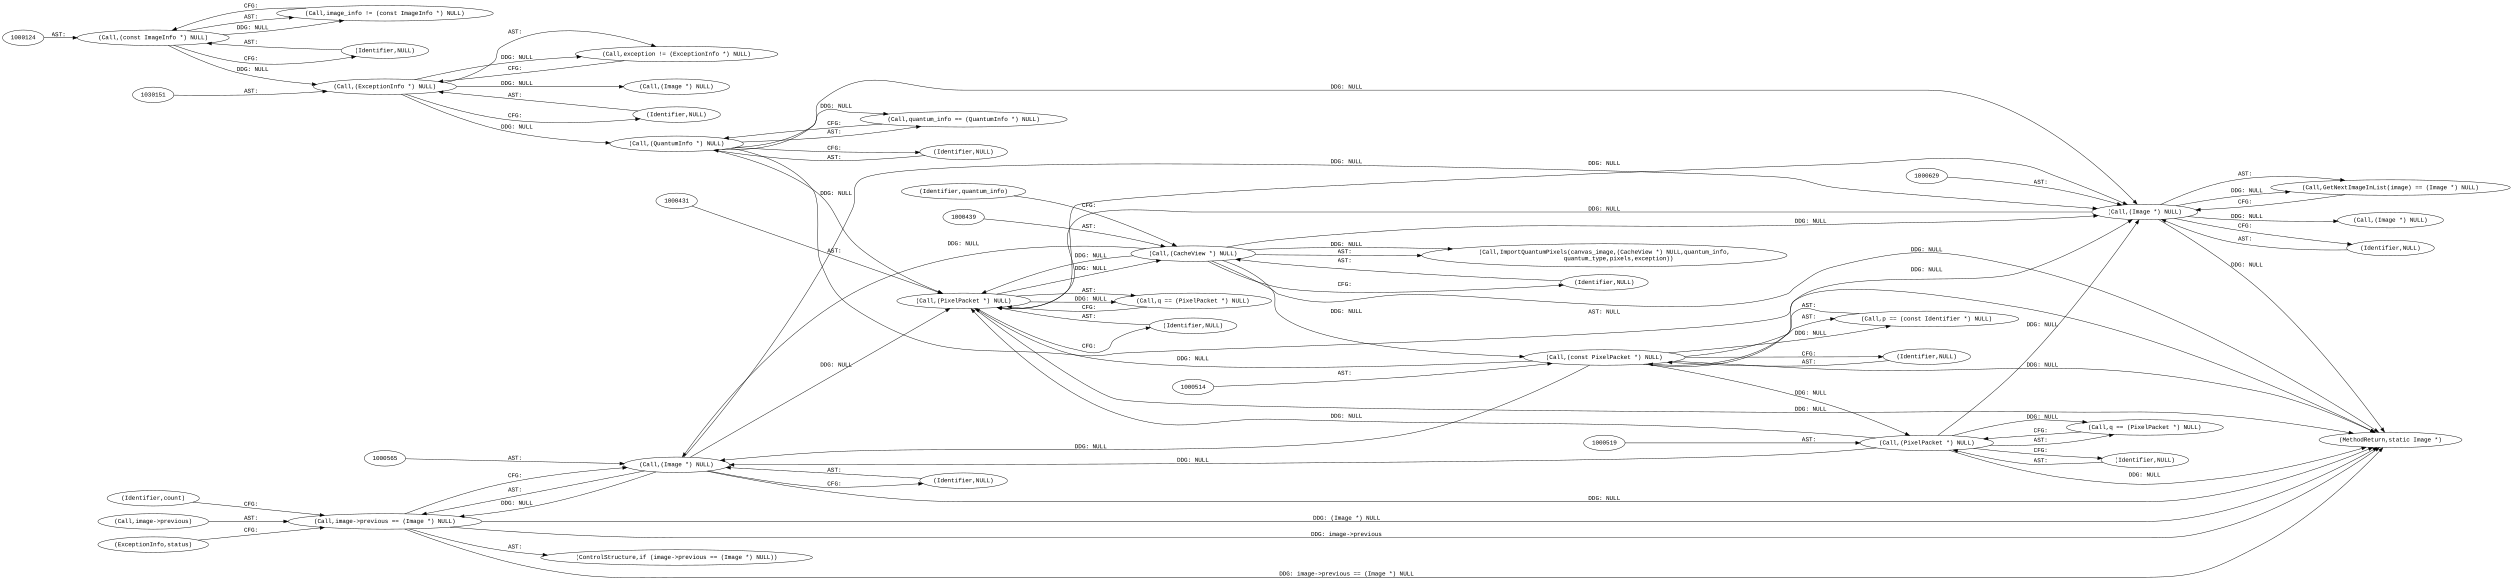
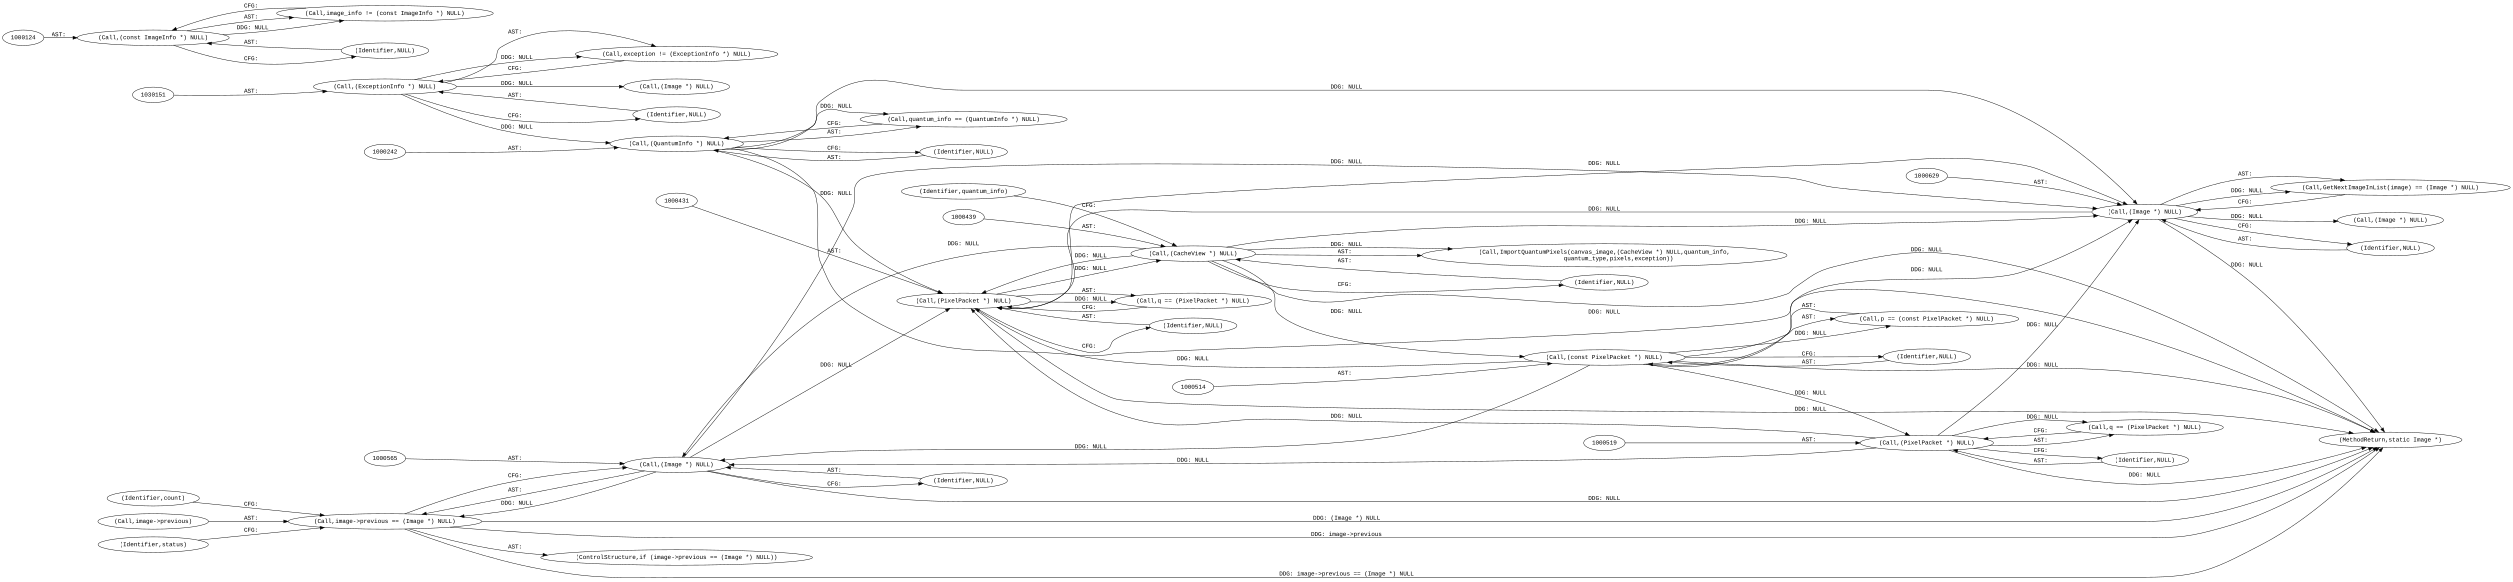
  digraph {
    fontname="Liberation Mono"
    rankdir=LR
    node [fontname="Liberation Mono"]
    edge [fontname="Liberation Mono"]
    n1 [label="(Call,image->previous == (Image *) NULL)"]
    n2 [label="(Call,(Image *) NULL)"]
    n3 [label="(ControlStructure,if (image->previous == (Image *) NULL))"]
    n4 [label="(MethodReturn,static Image *)"]
    n5 [label="(Call,(PixelPacket *) NULL)"]
    n6 [label="(Call,(Image *) NULL)"]
    n7 [label="(Identifier,NULL)"]
    n8 [label="(Call,(CacheView *) NULL)"]
    n9 [label="(Call,q == (PixelPacket *) NULL)"]
    n10 [label="(Identifier,NULL)"]
    n11 [label="(Call,GetNextImageInList(image) == (Image *) NULL)"]
    n12 [label="(Call,(Image *) NULL)"]
    n13 [label="(Identifier,NULL)"]
    n14 [label="(Call,(PixelPacket *) NULL)"]
    n15 [label="(Call,q == (PixelPacket *) NULL)"]
    n16 [label="(Identifier,NULL)"]
    n17 [label="(Call,(const PixelPacket *) NULL)"]
-   n18 [label="(Call,p == (const Identifier *) NULL)"]
+   n18 [label="(Call,p == (const PixelPacket *) NULL)"]
    n19 [label="(Identifier,NULL)"]
    n20 [label="(Call,ImportQuantumPixels(canvas_image,(CacheView *) NULL,quantum_info,\n        quantum_type,pixels,exception))"]
    n21 [label="(Identifier,NULL)"]
    n22 [label="(Call,(QuantumInfo *) NULL)"]
    n23 [label="(Call,quantum_info == (QuantumInfo *) NULL)"]
    n24 [label="(Identifier,NULL)"]
    n25 [label="(Call,(ExceptionInfo *) NULL)"]
    n26 [label="(Call,(Image *) NULL)"]
    n27 [label="(Identifier,NULL)"]
    n28 [label="(Call,exception != (ExceptionInfo *) NULL)"]
    n29 [label="(Call,(const ImageInfo *) NULL)"]
    n30 [label="(Identifier,NULL)"]
    n31 [label="(Call,image_info != (const ImageInfo *) NULL)"]
    n32 [label="(Identifier,quantum_info)"]
    n33 [label="(Call,image->previous)"]
-   n34 [label="(ExceptionInfo,status)"]
+   n34 [label="(Identifier,status)"]
    n35 [label="(Identifier,count)"]
    1000565
    1000519
    1000514
    1000439
    1000431
    1000629
+   1000242
    n43 [label=1030151]
    1000124
    n1 -> n2 [label="CFG: "]
    n1 -> n3 [label="AST: "]
    n1 -> n4 [label="DDG: image->previous == (Image *) NULL"]
    n1 -> n4 [label="DDG: (Image *) NULL"]
    n1 -> n4 [label="DDG: image->previous"]
    n2 -> n1 [label="AST: "]
    n2 -> n1 [label="DDG: NULL"]
    n2 -> n4 [label="DDG: NULL"]
    n2 -> n5 [label="DDG: NULL"]
    n2 -> n6 [label="DDG: NULL"]
    n2 -> n7 [label="CFG: "]
    n5 -> n4 [label="DDG: NULL"]
    n5 -> n6 [label="DDG: NULL"]
    n5 -> n8 [label="DDG: NULL"]
    n5 -> n9 [label="AST: "]
    n5 -> n9 [label="DDG: NULL"]
    n5 -> n10 [label="CFG: "]
    n6 -> n4 [label="DDG: NULL"]
    n6 -> n5 [label="DDG: NULL"]
    n6 -> n11 [label="AST: "]
    n6 -> n11 [label="DDG: NULL"]
    n6 -> n12 [label="DDG: NULL"]
    n6 -> n13 [label="CFG: "]
    n7 -> n2 [label="AST: "]
    n8 -> n2 [label="DDG: NULL"]
    n8 -> n4 [label="DDG: NULL"]
    n8 -> n5 [label="DDG: NULL"]
    n8 -> n6 [label="DDG: NULL"]
    n8 -> n17 [label="DDG: NULL"]
    n8 -> n20 [label="AST: "]
    n8 -> n20 [label="DDG: NULL"]
    n8 -> n21 [label="CFG: "]
    n9 -> n5 [label="CFG: "]
    n10 -> n5 [label="AST: "]
    n11 -> n6 [label="CFG: "]
    n13 -> n6 [label="AST: "]
    n14 -> n2 [label="DDG: NULL"]
    n14 -> n4 [label="DDG: NULL"]
    n14 -> n5 [label="DDG: NULL"]
    n14 -> n6 [label="DDG: NULL"]
    n14 -> n15 [label="AST: "]
    n14 -> n15 [label="DDG: NULL"]
    n14 -> n16 [label="CFG: "]
    n15 -> n14 [label="CFG: "]
    n16 -> n14 [label="AST: "]
    n17 -> n2 [label="DDG: NULL"]
    n17 -> n4 [label="DDG: NULL"]
    n17 -> n5 [label="DDG: NULL"]
    n17 -> n6 [label="DDG: NULL"]
    n17 -> n14 [label="DDG: NULL"]
    n17 -> n18 [label="AST: "]
    n17 -> n18 [label="DDG: NULL"]
    n17 -> n19 [label="CFG: "]
    n18 -> n17 [label="AST: "]
    n19 -> n17 [label="AST: "]
    n21 -> n8 [label="AST: "]
-   n22 -> n4 [label="AST: NULL"]
+   n22 -> n4 [label="DDG: NULL"]
    n22 -> n5 [label="DDG: NULL"]
    n22 -> n6 [label="DDG: NULL"]
    n22 -> n23 [label="AST: "]
    n22 -> n23 [label="DDG: NULL"]
    n22 -> n24 [label="CFG: "]
    n23 -> n22 [label="CFG: "]
    n24 -> n22 [label="AST: "]
    n25 -> n22 [label="DDG: NULL"]
    n25 -> n26 [label="DDG: NULL"]
    n25 -> n27 [label="CFG: "]
    n25 -> n28 [label="AST: "]
    n25 -> n28 [label="DDG: NULL"]
    n27 -> n25 [label="AST: "]
    n28 -> n25 [label="CFG: "]
-   n29 -> n25 [label="DDG: NULL"]
    n29 -> n30 [label="CFG: "]
    n29 -> n31 [label="AST: "]
    n29 -> n31 [label="DDG: NULL"]
    n30 -> n29 [label="AST: "]
    n31 -> n29 [label="CFG: "]
    n32 -> n8 [label="CFG: "]
    n33 -> n1 [label="AST: "]
    n34 -> n1 [label="CFG: "]
    n35 -> n1 [label="CFG: "]
    1000565 -> n2 [label="AST: "]
    1000519 -> n14 [label="AST: "]
    1000514 -> n17 [label="AST: "]
    1000439 -> n8 [label="AST: "]
    1000431 -> n5 [label="AST: "]
    1000629 -> n6 [label="AST: "]
+   1000242 -> n22 [label="AST: "]
    n43 -> n25 [label="AST: "]
    1000124 -> n29 [label="AST: "]
  }
